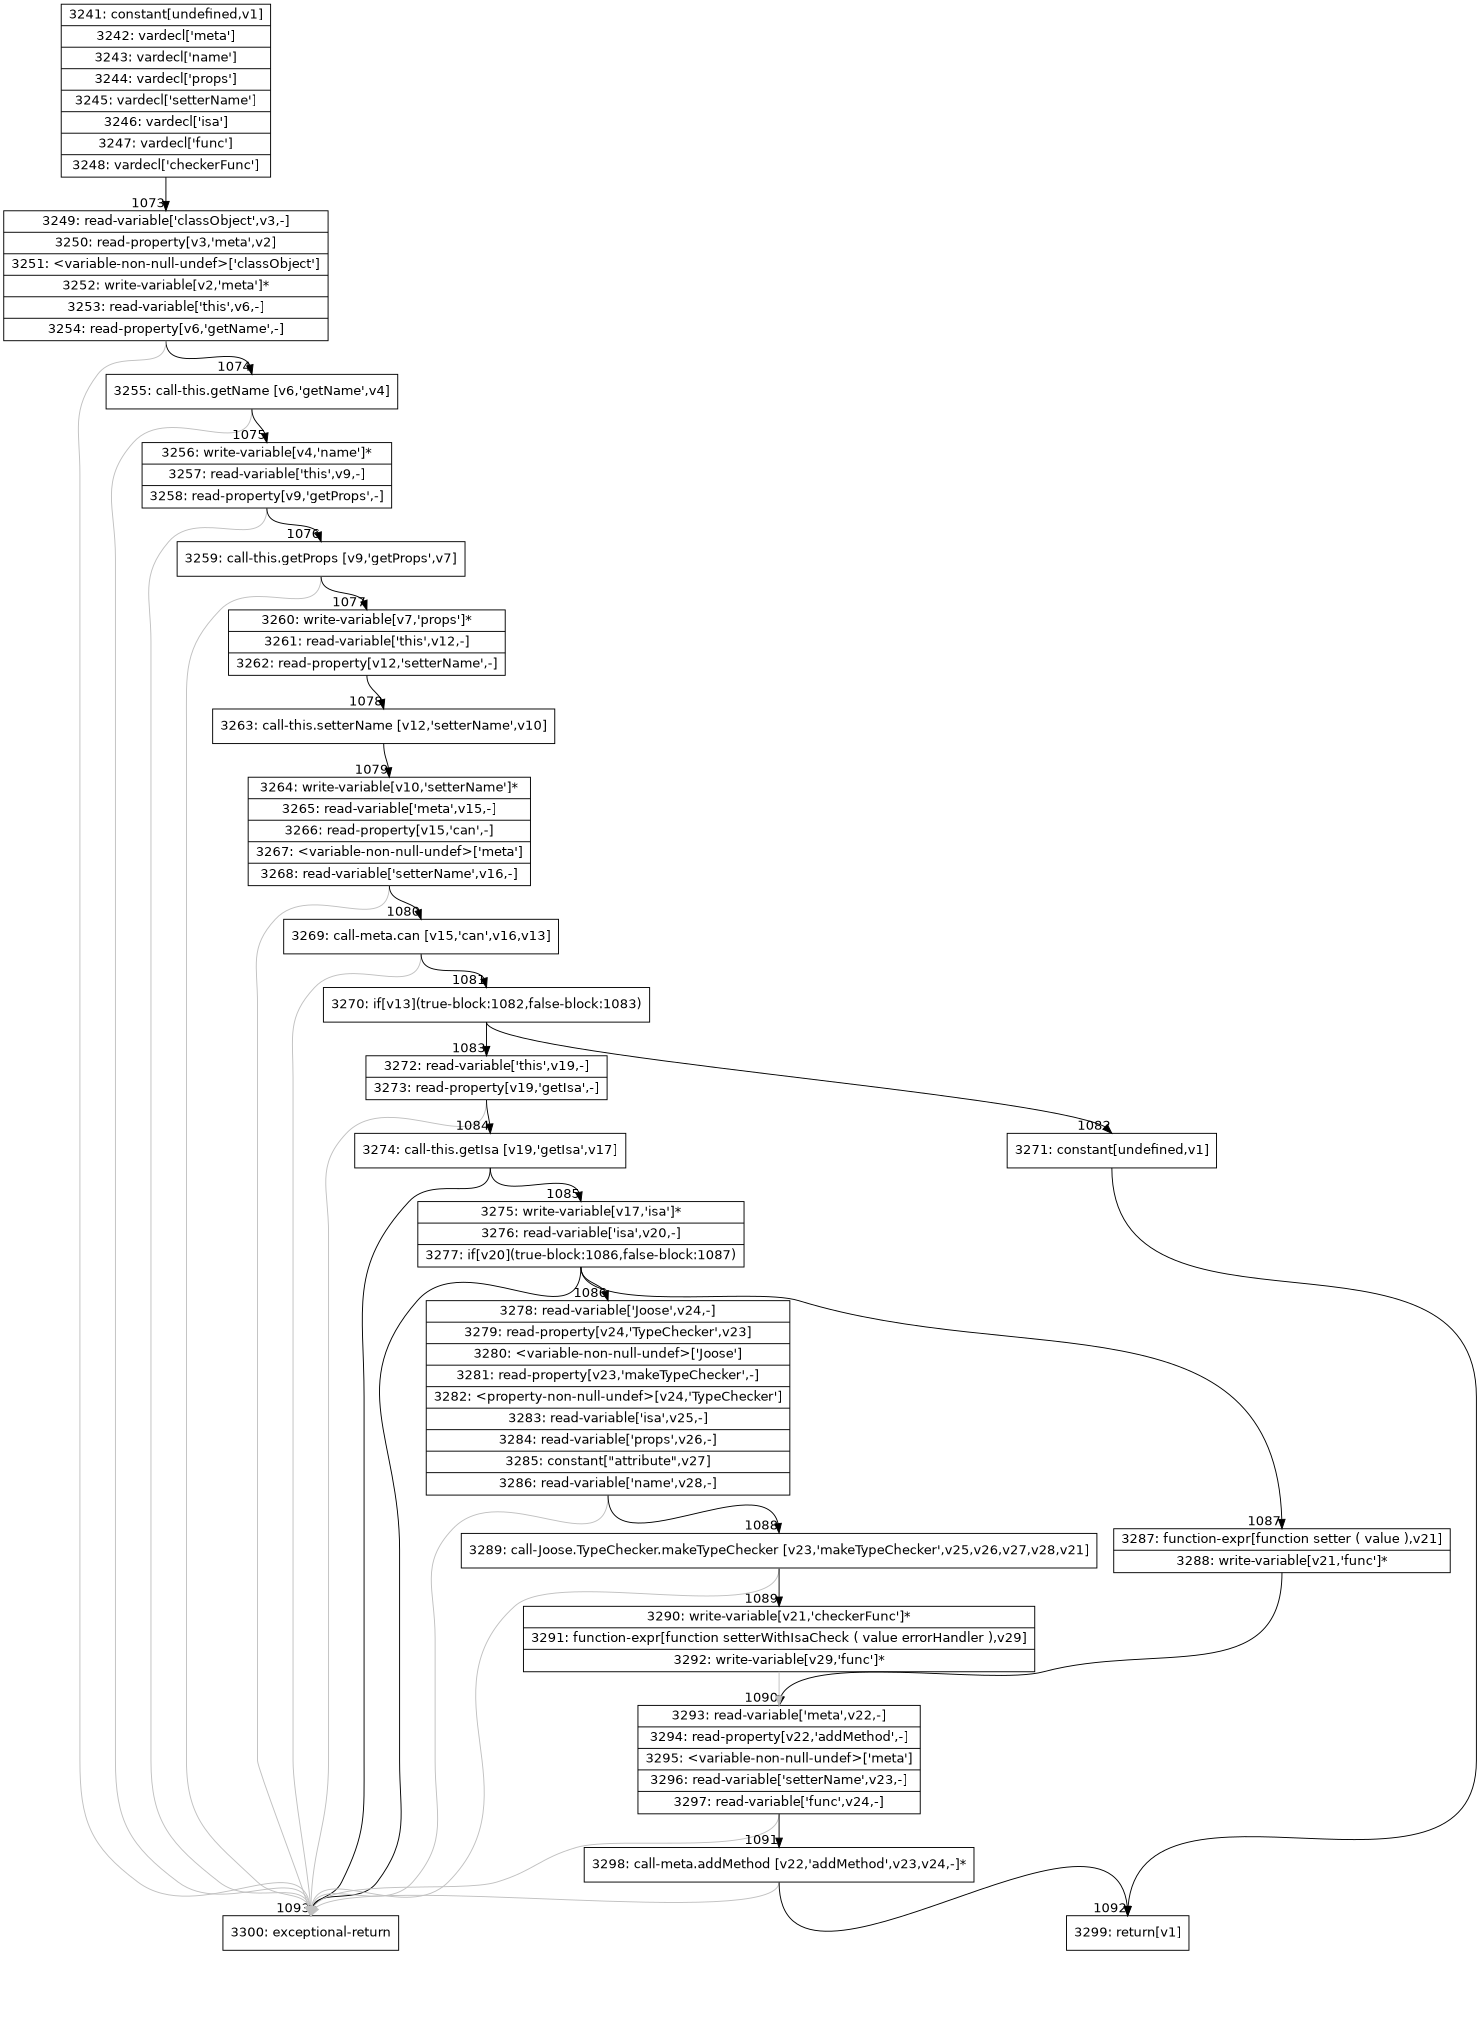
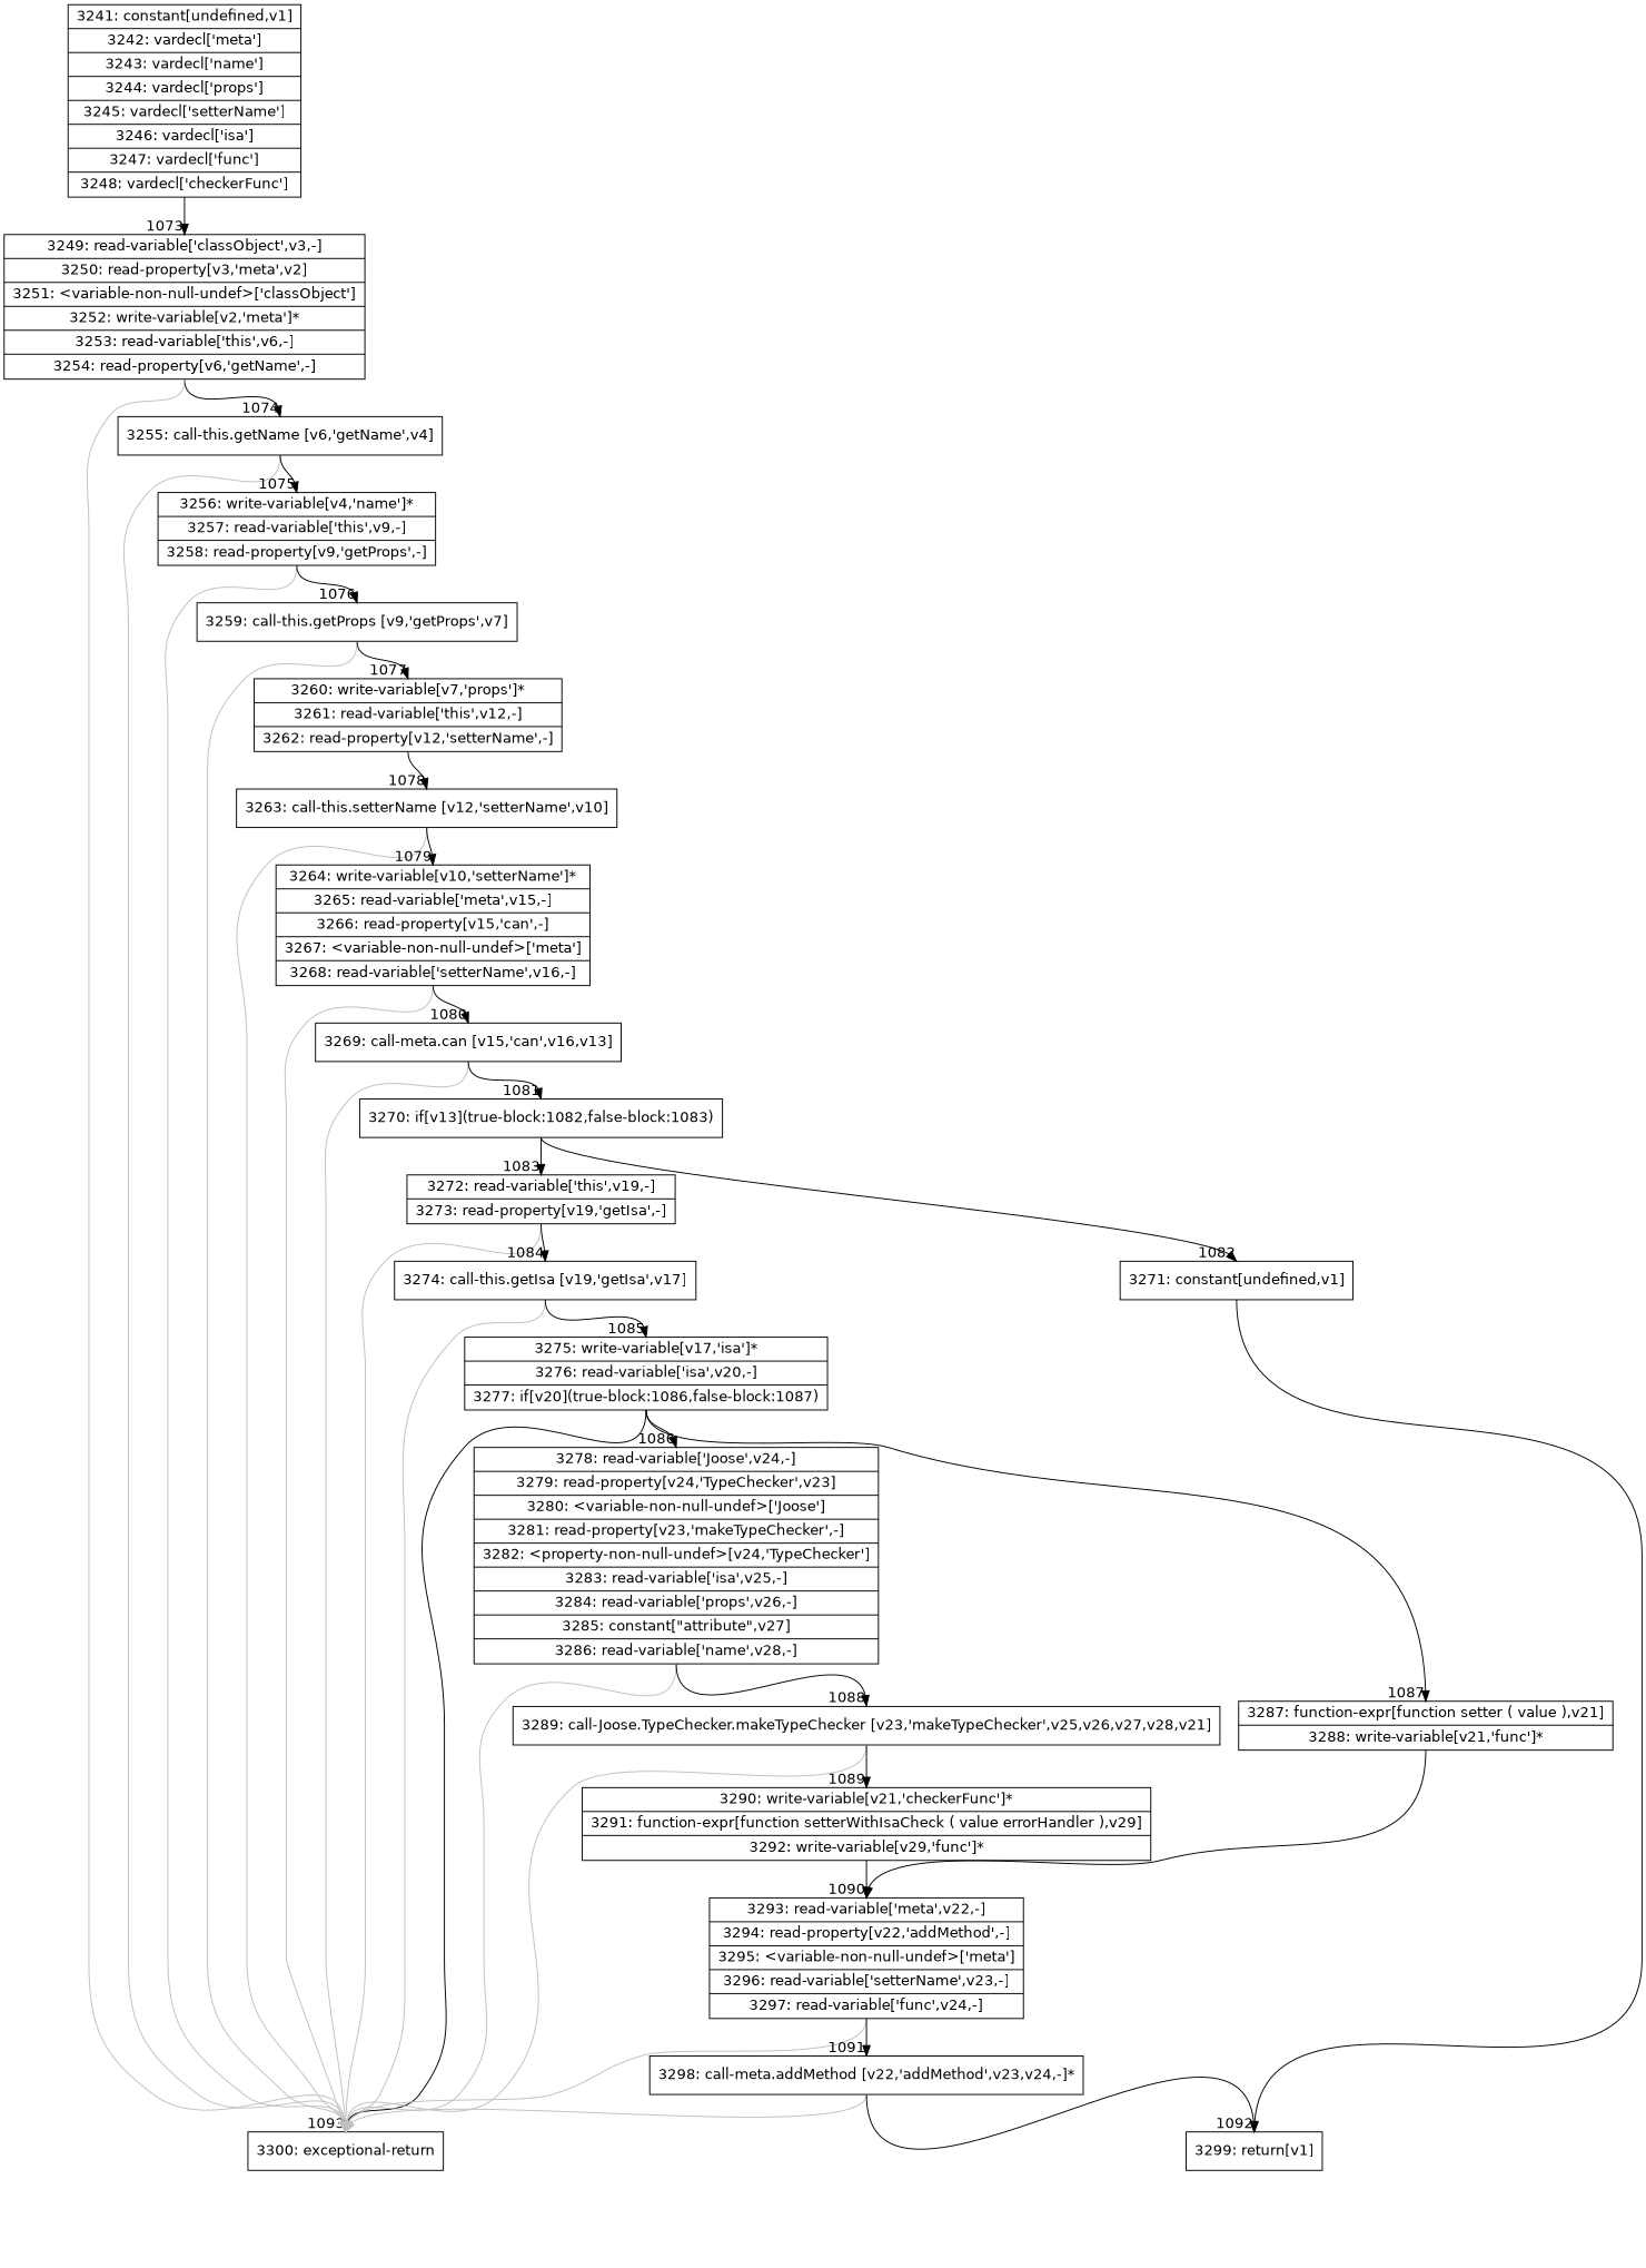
  digraph {
    fontname="DejaVu Sans"
    rankdir=TD
    node [fontname="DejaVu Sans" shape=record]
    edge [fontname="DejaVu Sans" headport=n tailport=s]
    n1 [label="{3241: constant[undefined,v1]|3242: vardecl['meta']|3243: vardecl['name']|3244: vardecl['props']|3245: vardecl['setterName']|3246: vardecl['isa']|3247: vardecl['func']|3248: vardecl['checkerFunc']}"]
    n2 [label="{3249: read-variable['classObject',v3,-]|3250: read-property[v3,'meta',v2]|3251: \<variable-non-null-undef\>['classObject']|3252: write-variable[v2,'meta']*|3253: read-variable['this',v6,-]|3254: read-property[v6,'getName',-]}"]
    n3 [label="{3255: call-this.getName [v6,'getName',v4]}"]
    n4 [label="{3300: exceptional-return}"]
    n5 [label="{3256: write-variable[v4,'name']*|3257: read-variable['this',v9,-]|3258: read-property[v9,'getProps',-]}"]
    n6 [label="{3259: call-this.getProps [v9,'getProps',v7]}"]
    n7 [label="{3260: write-variable[v7,'props']*|3261: read-variable['this',v12,-]|3262: read-property[v12,'setterName',-]}"]
    n8 [label="{3263: call-this.setterName [v12,'setterName',v10]}"]
    n9 [label="{3264: write-variable[v10,'setterName']*|3265: read-variable['meta',v15,-]|3266: read-property[v15,'can',-]|3267: \<variable-non-null-undef\>['meta']|3268: read-variable['setterName',v16,-]}"]
    n10 [label="{3269: call-meta.can [v15,'can',v16,v13]}"]
    n11 [label="{3270: if[v13](true-block:1082,false-block:1083)}"]
    n12 [label="{3271: constant[undefined,v1]}"]
    n13 [label="{3272: read-variable['this',v19,-]|3273: read-property[v19,'getIsa',-]}"]
    n14 [label="{3299: return[v1]}"]
    n15 [label="{3274: call-this.getIsa [v19,'getIsa',v17]}"]
    n16 [label="{3275: write-variable[v17,'isa']*|3276: read-variable['isa',v20,-]|3277: if[v20](true-block:1086,false-block:1087)}"]
    n17 [label="{3278: read-variable['Joose',v24,-]|3279: read-property[v24,'TypeChecker',v23]|3280: \<variable-non-null-undef\>['Joose']|3281: read-property[v23,'makeTypeChecker',-]|3282: \<property-non-null-undef\>[v24,'TypeChecker']|3283: read-variable['isa',v25,-]|3284: read-variable['props',v26,-]|3285: constant[\"attribute\",v27]|3286: read-variable['name',v28,-]}"]
    n18 [label="{3287: function-expr[function setter ( value ),v21]|3288: write-variable[v21,'func']*}"]
    n19 [label="{3289: call-Joose.TypeChecker.makeTypeChecker [v23,'makeTypeChecker',v25,v26,v27,v28,v21]}"]
    n20 [label="{3293: read-variable['meta',v22,-]|3294: read-property[v22,'addMethod',-]|3295: \<variable-non-null-undef\>['meta']|3296: read-variable['setterName',v23,-]|3297: read-variable['func',v24,-]}"]
    n21 [label="{3290: write-variable[v21,'checkerFunc']*|3291: function-expr[function setterWithIsaCheck ( value errorHandler ),v29]|3292: write-variable[v29,'func']*}"]
    n22 [label="{3298: call-meta.addMethod [v22,'addMethod',v23,v24,-]*}"]
    n1 -> n2 [headlabel="      1073"]
    n2 -> n3 [headlabel="      1074"]
    n2 -> n4 [color=gray headlabel="      1093"]
    n3 -> n4 [color=gray]
    n3 -> n5 [headlabel="      1075"]
    n5 -> n4 [color=gray]
    n5 -> n6 [headlabel="      1076"]
    n6 -> n4 [color=gray]
    n6 -> n7 [headlabel="      1077"]
    n7 -> n8 [headlabel="      1078"]
+   n8 -> n4 [color=gray]
    n8 -> n9 [headlabel="      1079"]
    n9 -> n4 [color=gray]
    n9 -> n10 [headlabel="      1080"]
    n10 -> n4 [color=gray]
    n10 -> n11 [headlabel="      1081"]
    n11 -> n12 [headlabel="      1082"]
    n11 -> n13 [headlabel="      1083"]
    n12 -> n14 [headlabel="      1092"]
    n13 -> n4 [color=gray]
    n13 -> n15 [headlabel="      1084"]
-   n15 -> n4 [color=black]
+   n15 -> n4 [color=gray]
    n15 -> n16 [headlabel="      1085"]
    n16 -> n4 [color=black]
    n16 -> n17 [headlabel="      1086"]
    n16 -> n18 [headlabel="      1087"]
    n17 -> n4 [color=gray]
    n17 -> n19 [headlabel="      1088"]
    n18 -> n20 [headlabel="      1090"]
    n19 -> n4 [color=gray]
    n19 -> n21 [headlabel="      1089"]
    n20 -> n4 [color=gray]
    n20 -> n22 [headlabel="      1091"]
-   n21 -> n20 [color=gray]
+   n21 -> n20
    n22 -> n4 [color=gray]
    n22 -> n14
  }
